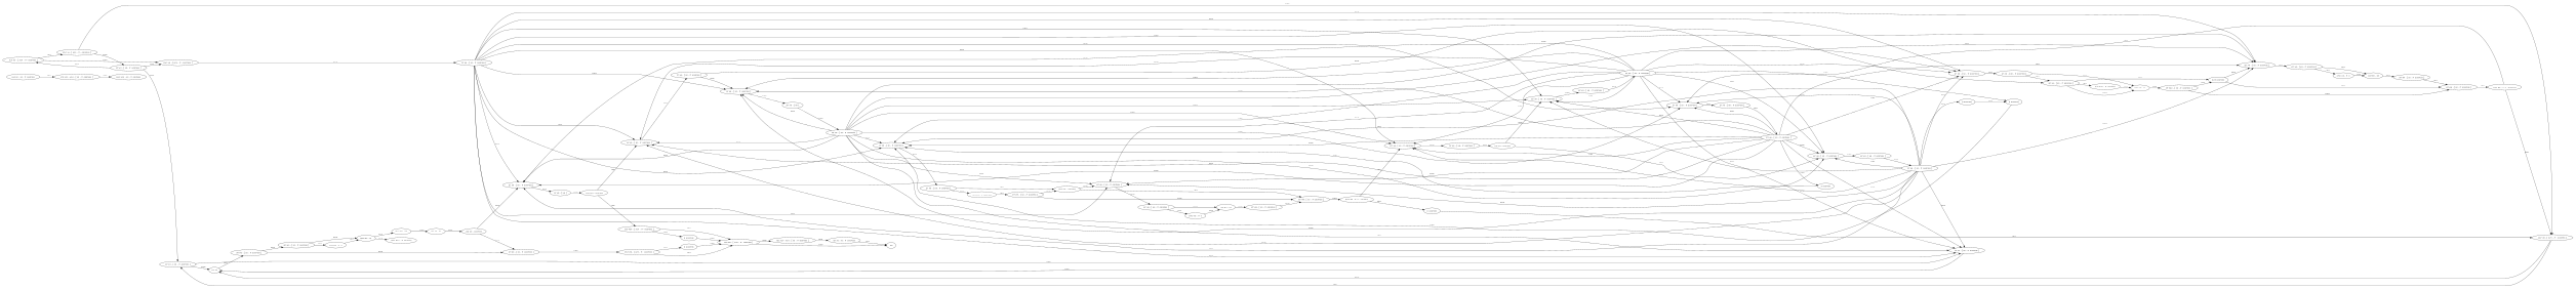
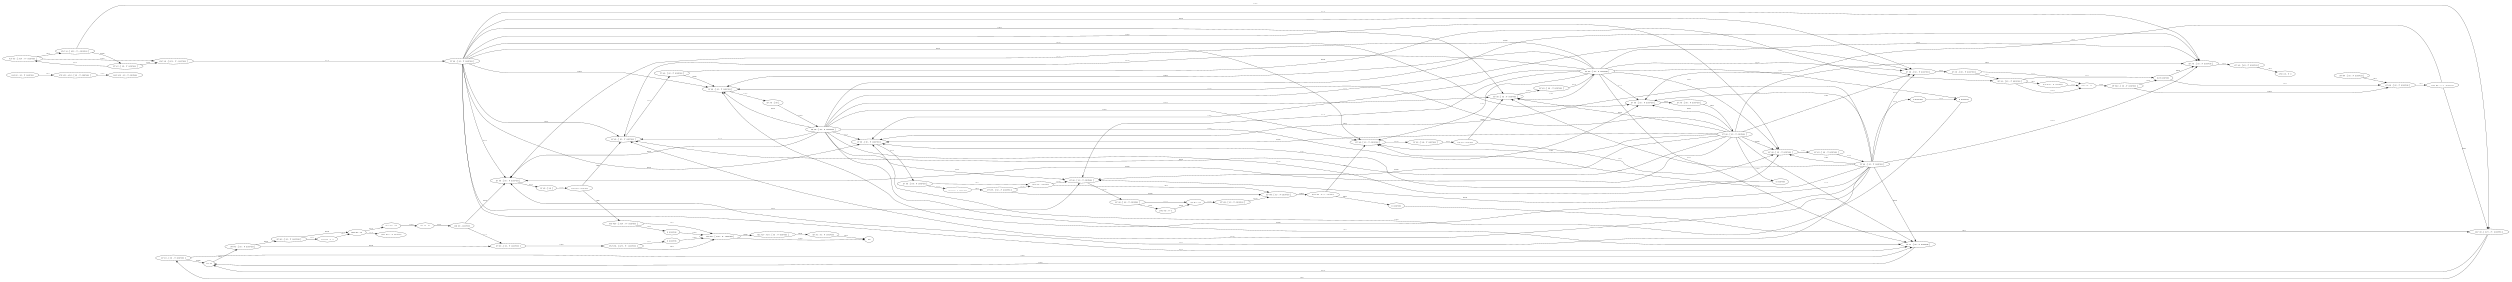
  digraph {
    fontname="Comic Neue"
    rankdir=LR
    node [fontname="Comic Neue"]
    edge [fontname="Comic Neue"]
    n1 [label="sub sp , sp , # address"]
    n2 [label="stp x29 , x30 , [ sp , # address ]"]
    n3 [label="add x29 , sp , # address"]
    n4 [label="stur x0 , [ x29 , #- address ]"]
    n5 [label="stur x1 , [ x29 , #- address ]"]
    n6 [label="ldur x8 , [ x29 , #- address ]"]
    n7 [label="str x2 , [ sp , # address ]"]
    n8 [label="ldur x8 , [ x29 , #- address ]"]
    n9 [label="str x8 , [ sp , # address ]"]
    n10 [label="ldr x0 , [ sp , # address ]"]
    n11 [label="blr x8"]
    n12 [label="ldr x1 , [ sp , # address ]"]
    n13 [label="ldr x8 , [ sp , # address ]"]
    n14 [label="ldr x8 , [ sp , # address ]"]
    n15 [label="ldr x8 , [ sp , # address ]"]
    n16 [label="ldr x8 , [ sp , # address ]"]
    n17 [label="ldr x8 , [ sp , # address ]"]
    n18 [label="ldr x8 , [ sp , # address ]"]
    n19 [label="ldr x8 , [ sp , # address ]"]
    n20 [label="ldr x8 , [ sp , # address ]"]
    n21 [label="ldr x8 , [ sp , # address ]"]
    n22 [label="ldr x8 , [ sp , # address ]"]
    n23 [label="ldr x8 , [ sp , # address ]"]
    n24 [label="ldr x8 , [ x8 , # address ]"]
    n25 [label="ldr x8 , [ x8 , # address ]"]
    n26 [label="ldr x8 , [ x8 , # address ]"]
    n27 [label="ldr x8 , [ x8 , # address ]"]
    n28 [label="ldr x8 , [ x8 , # address ]"]
    n29 [label="ldr x8 , [ x8 ]"]
    n30 [label="str x8 , [ sp , # address ]"]
    n31 [label="ldr x8 , [ x8 ]"]
    n32 [label="ldr x8 , [ x8 , # address ]"]
    n33 [label="ldr x8 , [ x8 , # address ]"]
    n34 [label="ldr x8 , [ x8 , # address ]"]
    n35 [label="mov w9 , # address"]
    n36 [label="cbnz x8 , address"]
    n37 [label="ldr w8 , [ sp , # address ]"]
    n38 [label="tbnz w8 , # 0 , address"]
    n39 [label="b address"]
    n40 [label="cbz x8 , address"]
    n41 [label="cmp x8 , # 0"]
    n42 [label="cset w9 , ne"]
    n43 [label="str w9 , [ sp , # address ]"]
    n44 [label="str x8 , [ sp , # address ]"]
    n45 [label="str x8 , [ sp , # address ]"]
    n46 [label="str w0 , [ sp , # address ]"]
    n47 [label="b address"]
    n48 [label="b address"]
    n49 [label="ldr w9 , [ sp , # address ]"]
    n50 [label="ldr w8 , [ sp , # address ]"]
    n51 [label="cmp w9 , # 0"]
    n52 [label="cset w9 , ne"]
    n53 [label="stur w8 , [ x29 , #- address ]"]
    n54 [label="mov w10 , # address"]
    n55 [label="mov w8 , w9"]
    n56 [label="cbz x8 , w8"]
    n57 [label="cbz x8 , address"]
    n58 [label="cbnz x8 , address"]
    n59 [label="ldur w0 , [ x29 , #- address ]"]
    n60 [label="b address"]
    n61 [label="str w9 , [ sp , # address ]"]
    n62 [label="stur wzr , [ x29 , #- address ]"]
    n63 [label="b address"]
    n64 [label="ldr x9 , [ sp , # address ]"]
    n65 [label="ldp x29 , x30 , [ sp , # address ]"]
    n66 [label=ret]
    n67 [label="ldr sp , sp , # address"]
    n68 [label="cmp x8 , x9"]
    n69 [label="mov w10 , # address"]
    n70 [label="b.eq address"]
    n71 [label="str x8 , [ sp , # address ]"]
    n72 [label="str w10 , [ sp , # address ]"]
    n73 [label="ldr w8 , [ sp , # address ]"]
    n74 [label="tbnz w8 , # 0 , address"]
    n75 [label="cmp x8 , # 0"]
-   n76 [label="cset w9 , eq"]
    n77 [label="str x8 , [ sp , # address ]"]
    n78 [label="str w9 , [ sp , # address ]"]
    n79 [label="b address"]
    n1 -> n2 [label=CFG]
    n2 -> n3 [label=CFG]
    n4 -> n5 [label=CFG]
    n4 -> n6 [label=DFG]
    n5 -> n7 [label=DFG]
    n5 -> n8 [label=DFG]
    n6 -> n9 [label=DFG]
    n7 -> n4 [label=CFG]
    n7 -> n6 [label=CFG]
-   n7 -> n10 [label=DFG]
    n8 -> n10 [label=CFG]
    n8 -> n11 [label=DFG]
    n9 -> n12 [label=DFG]
    n9 -> n13 [label=DFG]
    n9 -> n14 [label=DFG]
    n9 -> n15 [label=DFG]
    n9 -> n16 [label=DFG]
    n9 -> n17 [label=DFG]
    n9 -> n18 [label=DFG]
    n9 -> n19 [label=DFG]
    n9 -> n20 [label=DFG]
    n9 -> n21 [label=DFG]
    n9 -> n22 [label=DFG]
    n9 -> n23 [label=DFG]
    n10 -> n11 [label=DFG]
    n10 -> n12 [label=CFG]
    n11 -> n46 [label=DFG]
    n12 -> n11 [label=DFG]
    n13 -> n24 [label=DFG]
    n14 -> n25 [label=DFG]
    n15 -> n26 [label=DFG]
    n16 -> n27 [label=DFG]
    n17 -> n28 [label=DFG]
    n18 -> n29 [label=DFG]
    n19 -> n30 [label=DFG]
    n20 -> n31 [label=DFG]
    n21 -> n32 [label=DFG]
    n22 -> n33 [label=DFG]
    n23 -> n34 [label=DFG]
    n24 -> n35 [label=CFG]
    n24 -> n36 [label=DFG]
    n25 -> n40 [label=DFG]
    n26 -> n41 [label=CFG]
    n26 -> n42 [label=DFG]
    n27 -> n44 [label=DFG]
    n28 -> n45 [label=DFG]
    n29 -> n58 [label=DFG]
    n30 -> n20 [label=CFG]
    n30 -> n64 [label=DFG]
    n31 -> n71 [label=DFG]
    n32 -> n64 [label=CFG]
    n32 -> n68 [label=DFG]
    n33 -> n75 [label=CFG]
-   n33 -> n76 [label=DFG]
    n34 -> n77 [label=DFG]
    n35 -> n61 [label=CFG]
    n36 -> n15 [label=CFG]
    n36 -> n37 [label=CFG]
    n37 -> n38 [label=DFG]
    n38 -> n14 [label=CFG]
    n38 -> n39 [label=CFG]
    n39 -> n8 [label=CFG]
    n40 -> n16 [label=CFG]
    n40 -> n17 [label=CFG]
    n41 -> n42 [label=CFG]
    n42 -> n43 [label=DFG]
    n43 -> n37 [label=DFG]
    n44 -> n12 [label=DFG]
    n44 -> n13 [label=DFG]
    n44 -> n14 [label=DFG]
    n44 -> n15 [label=DFG]
    n44 -> n16 [label=DFG]
    n44 -> n17 [label=DFG]
    n44 -> n18 [label=DFG]
    n44 -> n19 [label=DFG]
    n44 -> n20 [label=DFG]
    n44 -> n21 [label=DFG]
    n44 -> n22 [label=DFG]
    n44 -> n23 [label=DFG]
    n44 -> n47 [label=CFG]
    n45 -> n12 [label=DFG]
    n45 -> n13 [label=DFG]
    n45 -> n14 [label=DFG]
    n45 -> n15 [label=DFG]
    n45 -> n16 [label=DFG]
    n45 -> n17 [label=DFG]
    n45 -> n18 [label=DFG]
    n45 -> n19 [label=DFG]
    n45 -> n20 [label=DFG]
    n45 -> n21 [label=DFG]
    n45 -> n22 [label=DFG]
    n45 -> n23 [label=DFG]
    n45 -> n48 [label=CFG]
    n46 -> n49 [label=DFG]
    n46 -> n50 [label=DFG]
    n47 -> n13 [label=CFG]
    n48 -> n47 [label=CFG]
    n49 -> n51 [label=CFG]
    n49 -> n52 [label=DFG]
    n50 -> n53 [label=DFG]
    n51 -> n52 [label=CFG]
    n52 -> n54 [label=CFG]
    n52 -> n55 [label=DFG]
    n53 -> n59 [label=DFG]
    n53 -> n60 [label=CFG]
    n55 -> n56 [label=DFG]
    n56 -> n57 [label=DFG]
    n57 -> n18 [label=CFG]
    n57 -> n50 [label=CFG]
    n58 -> n19 [label=CFG]
    n58 -> n62 [label=CFG]
    n59 -> n65 [label=CFG]
    n59 -> n66 [label=DFG]
    n60 -> n59 [label=CFG]
    n61 -> n36 [label=CFG]
    n61 -> n37 [label=DFG]
    n62 -> n59 [label=DFG]
    n62 -> n63 [label=CFG]
    n63 -> n59 [label=CFG]
    n64 -> n68 [label=DFG]
    n64 -> n69 [label=CFG]
    n64 -> n70 [label=DFG]
    n65 -> n67 [label=CFG]
    n67 -> n66 [label=CFG]
    n68 -> n72 [label=CFG]
    n69 -> n68 [label=CFG]
    n70 -> n22 [label=CFG]
    n70 -> n73 [label=CFG]
    n71 -> n12 [label=DFG]
    n71 -> n13 [label=DFG]
    n71 -> n14 [label=DFG]
    n71 -> n15 [label=DFG]
    n71 -> n16 [label=DFG]
    n71 -> n17 [label=DFG]
    n71 -> n18 [label=DFG]
    n71 -> n19 [label=DFG]
    n71 -> n20 [label=DFG]
    n71 -> n21 [label=DFG]
    n71 -> n22 [label=DFG]
    n71 -> n23 [label=DFG]
    n72 -> n70 [label=CFG]
    n72 -> n73 [label=DFG]
    n73 -> n74 [label=DFG]
    n74 -> n8 [label=CFG]
    n74 -> n23 [label=CFG]
-   n75 -> n76 [label=CFG]
-   n76 -> n78 [label=DFG]
    n77 -> n12 [label=DFG]
    n77 -> n13 [label=DFG]
    n77 -> n14 [label=DFG]
    n77 -> n15 [label=DFG]
    n77 -> n16 [label=DFG]
    n77 -> n17 [label=DFG]
    n77 -> n18 [label=DFG]
    n77 -> n19 [label=DFG]
    n77 -> n20 [label=DFG]
    n77 -> n21 [label=DFG]
    n77 -> n22 [label=DFG]
    n77 -> n23 [label=DFG]
    n77 -> n79 [label=CFG]
    n78 -> n73 [label=DFG]
    n79 -> n13 [label=CFG]
  }
